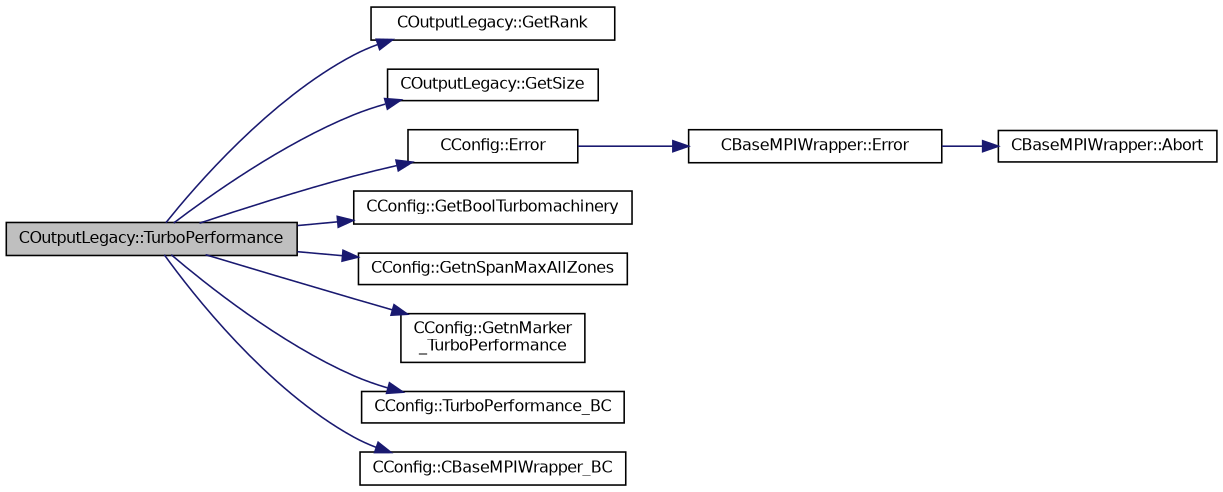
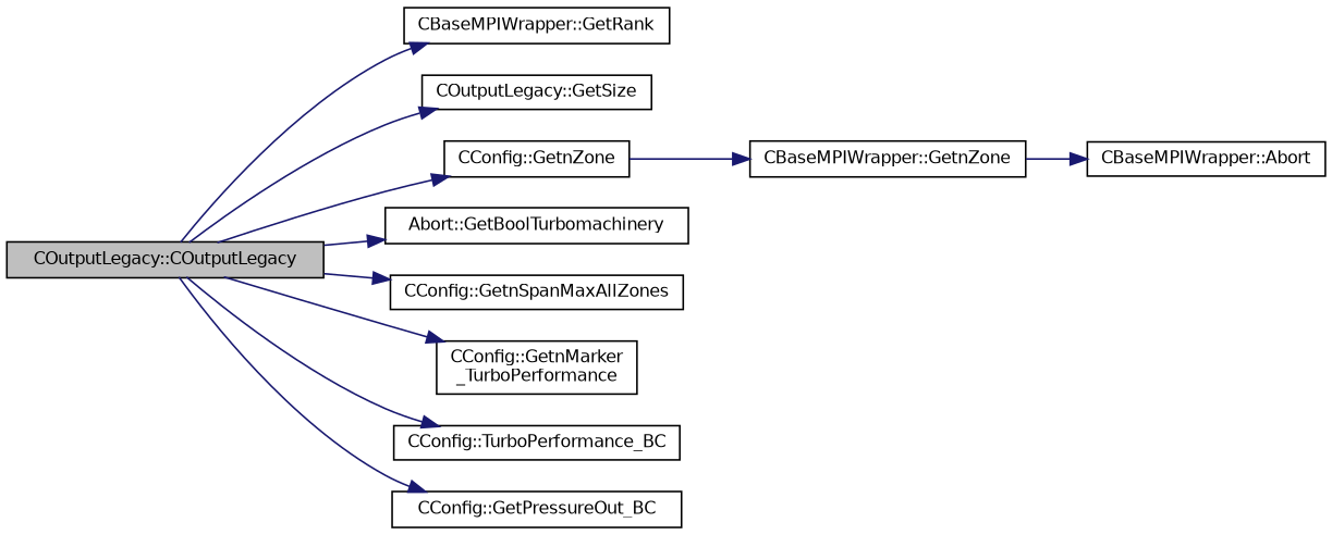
  digraph {
    rankdir=LR
    node [color=black fillcolor=white fontname=Helvetica fontsize=10 shape=record style=filled]
    edge [color=midnightblue fontname=Helvetica fontsize=10 labelfontname=Helvetica labelfontsize=10 style=solid]
-   n1 [fillcolor=grey75 fontcolor=black height=0.2 label="COutputLegacy::TurboPerformance" width=0.4]
-   n2 [height=0.2 label="COutputLegacy::GetRank" width=0.4]
+   n1 [fillcolor=grey75 fontcolor=black height=0.2 label="COutputLegacy::COutputLegacy" width=0.4]
+   n2 [height=0.2 label="CBaseMPIWrapper::GetRank" width=0.4]
    n3 [height=0.2 label="COutputLegacy::GetSize" width=0.4]
-   n4 [height=0.2 label="CConfig::Error" width=0.4]
-   n5 [height=0.2 label="CConfig::GetBoolTurbomachinery" width=0.4]
+   n4 [height=0.2 label="CConfig::GetnZone" width=0.4]
+   n5 [height=0.2 label="Abort::GetBoolTurbomachinery" width=0.4]
    n6 [height=0.2 label="CConfig::GetnSpanMaxAllZones" width=0.4]
    n7 [height=0.2 label="CConfig::GetnMarker\l_TurboPerformance" width=0.4]
    n8 [height=0.2 label="CConfig::TurboPerformance_BC" width=0.4]
-   n9 [height=0.2 label="CConfig::CBaseMPIWrapper_BC" width=0.4]
-   n10 [height=0.2 label="CBaseMPIWrapper::Error" width=0.4]
+   n9 [height=0.2 label="CConfig::GetPressureOut_BC" width=0.4]
+   n10 [height=0.2 label="CBaseMPIWrapper::GetnZone" width=0.4]
    n11 [height=0.2 label="CBaseMPIWrapper::Abort" width=0.4]
    n1 -> n2
    n1 -> n3
    n1 -> n4
    n1 -> n5
    n1 -> n6
    n1 -> n7
    n1 -> n8
    n1 -> n9
    n4 -> n10
    n10 -> n11
  }
